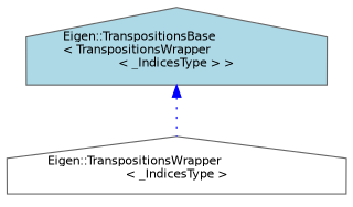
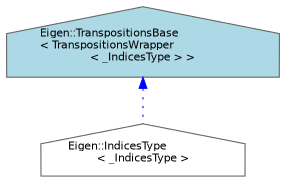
  digraph {
    node [color=gray40 fontname=Helvetica fontsize=10 shape=house style=filled]
-   n1 [fillcolor=white fontcolor=black height=0.2 label="Eigen::TranspositionsWrapper\l\< _IndicesType \>" width=0.4]
+   n1 [fillcolor=white fontcolor=black height=0.2 label="Eigen::IndicesType\l\< _IndicesType \>" width=0.4]
    n2 [fillcolor=lightblue height=0.2 label="Eigen::TranspositionsBase\l\< TranspositionsWrapper\l\< _IndicesType \> \>" width=0.4]
    n2 -> n1 [color=blue dir=back fontname=Helvetica fontsize=10 labelfontname=Helvetica labelfontsize=10 style=dotted]
  }
